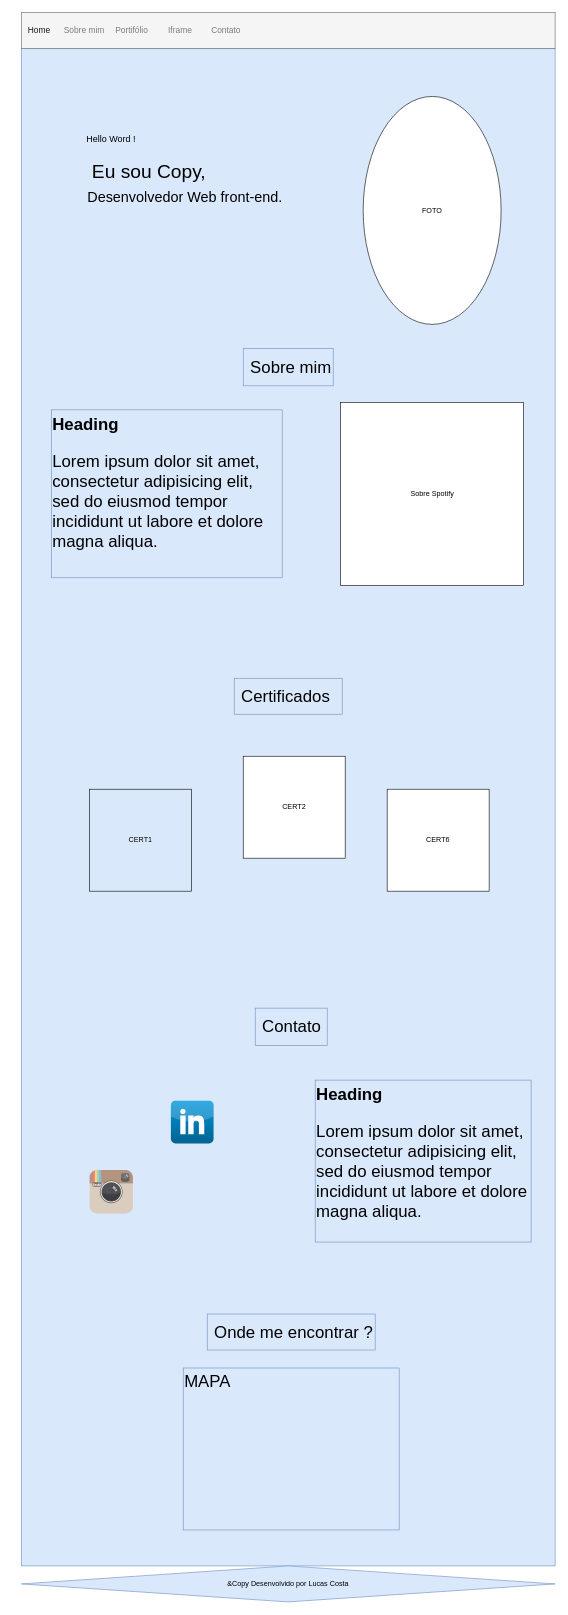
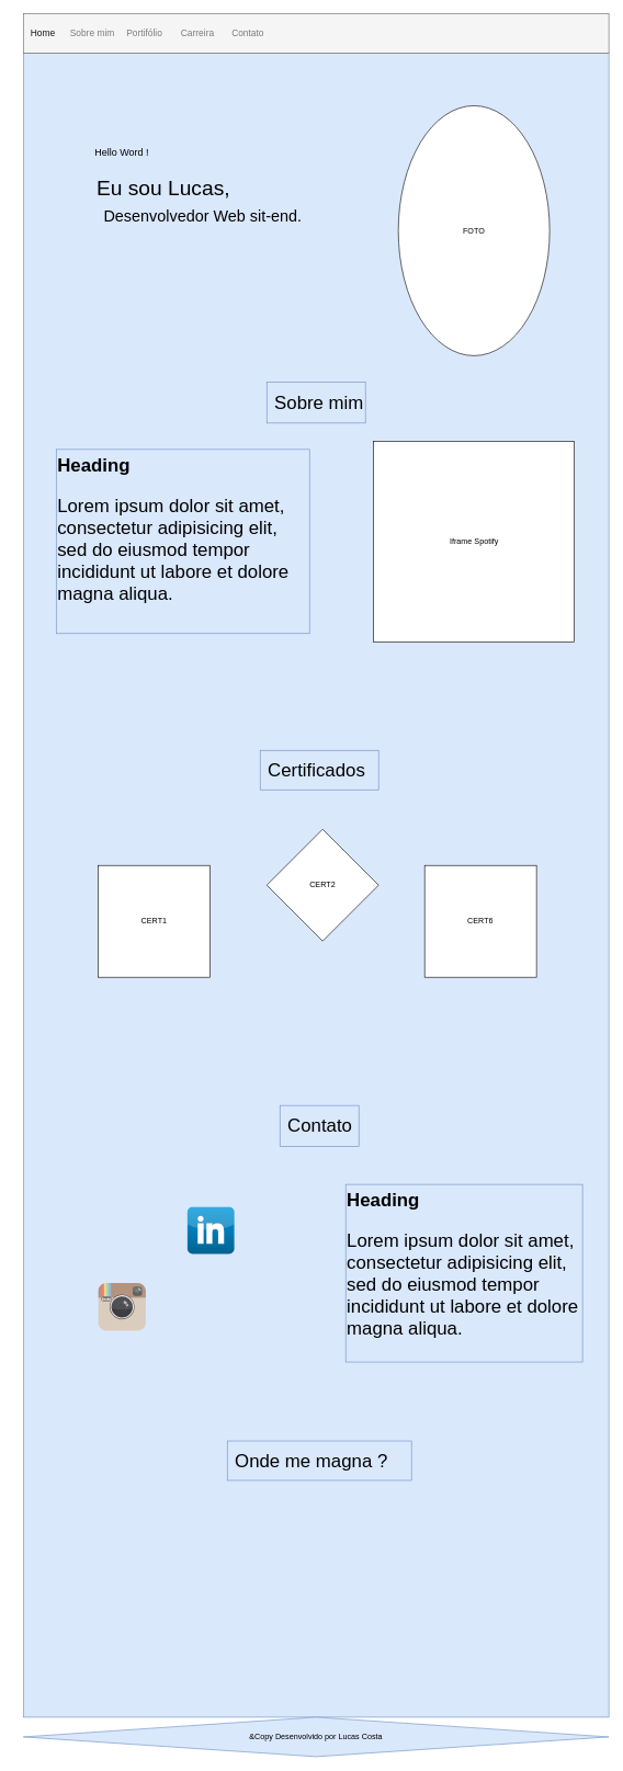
  <mxCell id="0" />
  <mxCell id="1" parent="0" />
  <mxCell id="2" value="" style="rounded=0;whiteSpace=wrap;html=1;fillColor=#dae8fc;strokeColor=#6c8ebf;movable=0;resizable=0;rotatable=0;deletable=0;editable=0;locked=1;connectable=0;" parent="1" vertex="1"><mxGeometry y="80" width="890" height="2530" as="geometry" x="35" /></mxCell>
  <mxCell id="3" value="&lt;h1 style=&quot;margin-top: 0px; font-size: 28px;&quot;&gt;Heading&lt;/h1&gt;&lt;p style=&quot;font-size: 28px;&quot;&gt;Lorem ipsum dolor sit amet, consectetur adipisicing elit, sed do eiusmod tempor incididunt ut labore et dolore magna aliqua.&lt;/p&gt;" style="text;html=1;whiteSpace=wrap;overflow=hidden;rounded=0;fontSize=28;fillColor=#dae8fc;strokeColor=#6c8ebf;" parent="1" vertex="1"><mxGeometry x="85" y="682.5" width="385" height="280" as="geometry" /></mxCell>
  <mxCell id="4" value="&lt;font style=&quot;font-size: 15px;&quot;&gt;Hello Word !&lt;/font&gt;" style="text;html=1;align=center;verticalAlign=middle;whiteSpace=wrap;rounded=0;fontSize=32;" parent="1" vertex="1"><mxGeometry x="20" y="200" width="330" height="50" as="geometry" /></mxCell>
  <mxCell id="5" value="&amp;amp;Copy Desenvolvido por Lucas Costa" style="rhombus;whiteSpace=wrap;html=1;fillColor=#dae8fc;strokeColor=#6c8ebf;" parent="1" vertex="1"><mxGeometry y="2610" width="890" height="60" as="geometry" x="35" /></mxCell>
  <mxCell id="6" value="" style="html=1;shadow=0;dashed=0;fillColor=#f5f5f5;strokeColor=#666666;fontSize=16;align=right;spacing=15;fontColor=#333333;" parent="1" vertex="1"><mxGeometry y="20" width="890" height="60" as="geometry" x="35" /></mxCell>
  <mxCell id="7" value="" style="swimlane;shape=mxgraph.bootstrap.anchor;strokeColor=none;fillColor=none;fontColor=#0085FC;fontStyle=0;childLayout=stackLayout;horizontal=0;startSize=0;horizontalStack=1;resizeParent=1;resizeParentMax=0;resizeLast=0;collapsible=0;marginBottom=0;whiteSpace=wrap;html=1;resizeWidth=0;" parent="6" vertex="1"><mxGeometry y="10" width="220" height="40" as="geometry" /></mxCell>
  <mxCell id="8" value="Home" style="text;strokeColor=none;align=center;verticalAlign=middle;spacingLeft=10;spacingRight=10;points=[[0,0.5],[1,0.5]];portConstraint=eastwest;rotatable=0;whiteSpace=wrap;html=1;fillColor=none;fontColor=#181819;fontSize=14;" parent="7" vertex="1"><mxGeometry width="60" height="40" as="geometry" /></mxCell>
  <mxCell id="9" value="Sobre mim" style="text;strokeColor=none;align=center;verticalAlign=middle;spacingLeft=10;spacingRight=10;points=[[0,0.5],[1,0.5]];portConstraint=eastwest;rotatable=0;whiteSpace=wrap;html=1;fillColor=none;fontColor=#7C7C7D;fontSize=14;" parent="7" vertex="1"><mxGeometry x="60" width="90" height="40" as="geometry" /></mxCell>
  <mxCell id="10" value="Portifólio" style="text;strokeColor=none;align=left;verticalAlign=middle;spacingLeft=5;spacingRight=10;points=[[0,0.5],[1,0.5]];portConstraint=eastwest;rotatable=0;whiteSpace=wrap;html=1;fillColor=none;fontColor=#7C7C7D;fontSize=14;" parent="7" vertex="1"><mxGeometry x="150" width="70" height="40" as="geometry" /></mxCell>
  <mxCell id="11" value="" style="swimlane;shape=mxgraph.bootstrap.anchor;strokeColor=none;fillColor=none;fontColor=#0085FC;fontStyle=0;childLayout=stackLayout;horizontal=0;startSize=0;horizontalStack=1;resizeParent=1;resizeParentMax=0;resizeLast=0;collapsible=0;marginBottom=0;whiteSpace=wrap;html=1;resizeWidth=0;" parent="6" vertex="1"><mxGeometry x="220" y="10" width="160" height="40" as="geometry" /></mxCell>
- <mxCell id="12" value="Iframe" style="text;strokeColor=none;align=center;verticalAlign=middle;spacingLeft=10;spacingRight=10;points=[[0,0.5],[1,0.5]];portConstraint=eastwest;rotatable=0;whiteSpace=wrap;html=1;fillColor=none;fontColor=#7C7C7D;fontSize=14;" parent="11" vertex="1"><mxGeometry width="90" height="40" as="geometry" /></mxCell>
+ <mxCell id="12" value="Carreira" style="text;strokeColor=none;align=center;verticalAlign=middle;spacingLeft=10;spacingRight=10;points=[[0,0.5],[1,0.5]];portConstraint=eastwest;rotatable=0;whiteSpace=wrap;html=1;fillColor=none;fontColor=#7C7C7D;fontSize=14;" parent="11" vertex="1"><mxGeometry width="90" height="40" as="geometry" /></mxCell>
  <mxCell id="13" value="Contato" style="text;strokeColor=none;align=left;verticalAlign=middle;spacingLeft=5;spacingRight=10;points=[[0,0.5],[1,0.5]];portConstraint=eastwest;rotatable=0;whiteSpace=wrap;html=1;fillColor=none;fontColor=#7C7C7D;fontSize=14;" parent="11" vertex="1"><mxGeometry x="90" width="70" height="40" as="geometry" /></mxCell>
  <mxCell id="14" value="&lt;font style=&quot;font-size: 28px;&quot;&gt;Sobre mim&lt;/font&gt;" style="strokeColor=#6c8ebf;fillColor=#dae8fc;strokeWidth=1;html=1;shadow=0;dashed=0;shape=mxgraph.android.rrect;rSize=0;align=left;spacingLeft=10;fontSize=8;movable=1;resizable=1;rotatable=1;deletable=1;editable=1;locked=0;connectable=1;" parent="1" vertex="1"><mxGeometry x="405" y="580" width="150" height="62.5" as="geometry" /></mxCell>
- <mxCell id="15" value="&lt;span style=&quot;font-size: 28px;&quot;&gt;Certificados&lt;/span&gt;" style="strokeColor=#6c8ebf;fillColor=#dae8fc;strokeWidth=1;html=1;shadow=0;dashed=0;shape=mxgraph.android.rrect;rSize=0;align=left;spacingLeft=10;fontSize=8;movable=1;resizable=1;rotatable=1;deletable=1;editable=1;locked=0;connectable=1;" parent="1" vertex="1"><mxGeometry x="390" y="1130" width="180" height="60" as="geometry" /></mxCell>
+ <mxCell id="15" value="&lt;span style=&quot;font-size: 28px;&quot;&gt;Certificados&lt;/span&gt;" style="strokeColor=#6c8ebf;fillColor=#dae8fc;strokeWidth=1;html=1;shadow=0;dashed=0;shape=mxgraph.android.rrect;rSize=0;align=left;spacingLeft=10;fontSize=8;movable=1;resizable=1;rotatable=1;deletable=1;editable=1;locked=0;connectable=1;" parent="1" vertex="1"><mxGeometry x="395" y="1140" width="180" height="60" as="geometry" /></mxCell>
  <mxCell id="16" value="&lt;font style=&quot;font-size: 28px;&quot;&gt;Contato&lt;/font&gt;" style="strokeColor=#6c8ebf;fillColor=#dae8fc;strokeWidth=1;html=1;shadow=0;dashed=0;shape=mxgraph.android.rrect;rSize=0;align=left;spacingLeft=10;fontSize=8;movable=1;resizable=1;rotatable=1;deletable=1;editable=1;locked=0;connectable=1;" parent="1" vertex="1"><mxGeometry x="425" y="1680" width="120" height="62.5" as="geometry" /></mxCell>
  <mxCell id="17" value="&lt;h1 style=&quot;margin-top: 0px; font-size: 28px;&quot;&gt;Heading&lt;/h1&gt;&lt;p style=&quot;font-size: 28px;&quot;&gt;Lorem ipsum dolor sit amet, consectetur adipisicing elit, sed do eiusmod tempor incididunt ut labore et dolore magna aliqua.&lt;/p&gt;" style="text;html=1;whiteSpace=wrap;overflow=hidden;rounded=0;fontSize=28;fillColor=#dae8fc;strokeColor=#6c8ebf;" parent="1" vertex="1"><mxGeometry x="525" y="1800" width="360" height="270" as="geometry" /></mxCell>
- <mxCell id="18" value="Eu sou Copy," style="text;html=1;align=center;verticalAlign=middle;whiteSpace=wrap;rounded=0;fontSize=32;" parent="1" vertex="1"><mxGeometry x="67.5" y="260" width="360" height="50" as="geometry" /></mxCell>
- <mxCell id="19" value="&lt;font style=&quot;font-size: 24px;&quot;&gt;Desenvolvedor Web front-end.&lt;/font&gt;" style="text;html=1;align=center;verticalAlign=middle;whiteSpace=wrap;rounded=0;fontSize=32;" parent="1" vertex="1"><mxGeometry x="127.5" y="300" width="360" height="50" as="geometry" /></mxCell>
- <mxCell id="20" value="Sobre Spotify" style="whiteSpace=wrap;html=1;aspect=fixed;" parent="1" vertex="1"><mxGeometry x="567.5" y="670" width="305" height="305" as="geometry" /></mxCell>
- <mxCell id="21" value="&lt;font style=&quot;font-size: 28px;&quot;&gt;Onde me encontrar ?&lt;/font&gt;" style="strokeColor=#6c8ebf;fillColor=#dae8fc;strokeWidth=1;html=1;shadow=0;dashed=0;shape=mxgraph.android.rrect;rSize=0;align=left;spacingLeft=10;fontSize=8;movable=1;resizable=1;rotatable=1;deletable=1;editable=1;locked=0;connectable=1;" parent="1" vertex="1"><mxGeometry x="345" y="2190" width="280" height="60" as="geometry" /></mxCell>
- <mxCell id="22" value="MAPA&lt;div&gt;&lt;br&gt;&lt;/div&gt;" style="text;html=1;whiteSpace=wrap;overflow=hidden;rounded=0;fontSize=28;fillColor=#dae8fc;strokeColor=#6c8ebf;" parent="1" vertex="1"><mxGeometry x="305" y="2280" width="360" height="270" as="geometry" /></mxCell>
- <mxCell id="23" value="CERT1" style="whiteSpace=wrap;html=1;aspect=fixed;fillColor=#dae8fc;" parent="1" vertex="1"><mxGeometry x="148.9" y="1315" width="170" height="170" as="geometry" /></mxCell>
- <mxCell id="24" value="CERT2" style="whiteSpace=wrap;html=1;aspect=fixed;" parent="1" vertex="1"><mxGeometry x="405" y="1260" width="170" height="170" as="geometry" /></mxCell>
+ <mxCell id="18" value="Eu sou Lucas," style="text;html=1;align=center;verticalAlign=middle;whiteSpace=wrap;rounded=0;fontSize=32;" parent="1" vertex="1"><mxGeometry x="67.5" y="260" width="360" height="50" as="geometry" /></mxCell>
+ <mxCell id="19" value="&lt;font style=&quot;font-size: 24px;&quot;&gt;Desenvolvedor Web sit-end.&lt;/font&gt;" style="text;html=1;align=center;verticalAlign=middle;whiteSpace=wrap;rounded=0;fontSize=32;" parent="1" vertex="1"><mxGeometry x="127.5" y="300" width="360" height="50" as="geometry" /></mxCell>
+ <mxCell id="20" value="Iframe Spotify" style="whiteSpace=wrap;html=1;aspect=fixed;" parent="1" vertex="1"><mxGeometry x="567.5" y="670" width="305" height="305" as="geometry" /></mxCell>
+ <mxCell id="21" value="&lt;font style=&quot;font-size: 28px;&quot;&gt;Onde me magna ?&lt;/font&gt;" style="strokeColor=#6c8ebf;fillColor=#dae8fc;strokeWidth=1;html=1;shadow=0;dashed=0;shape=mxgraph.android.rrect;rSize=0;align=left;spacingLeft=10;fontSize=8;movable=1;resizable=1;rotatable=1;deletable=1;editable=1;locked=0;connectable=1;" parent="1" vertex="1"><mxGeometry x="345" y="2190" width="280" height="60" as="geometry" /></mxCell>
+ <mxCell id="23" value="CERT1" style="whiteSpace=wrap;html=1;aspect=fixed;" parent="1" vertex="1"><mxGeometry x="148.9" y="1315" width="170" height="170" as="geometry" /></mxCell>
+ <mxCell id="24" value="CERT2" style="rhombus;whiteSpace=wrap;html=1;aspect=fixed;" parent="1" vertex="1"><mxGeometry x="405" y="1260" width="170" height="170" as="geometry" /></mxCell>
  <mxCell id="25" value="CERT6" style="whiteSpace=wrap;html=1;aspect=fixed;" parent="1" vertex="1"><mxGeometry x="645" y="1315" width="170" height="170" as="geometry" /></mxCell>
  <mxCell id="26" value="" style="shape=image;html=1;verticalAlign=top;verticalLabelPosition=bottom;labelBackgroundColor=#ffffff;imageAspect=0;aspect=fixed;image=https://cdn4.iconfinder.com/data/icons/ionicons/512/icon-social-github-128.png" parent="1" vertex="1"><mxGeometry x="135" y="1820" width="100" height="100" as="geometry" /></mxCell>
  <mxCell id="27" value="" style="dashed=0;outlineConnect=0;html=1;align=center;labelPosition=center;verticalLabelPosition=bottom;verticalAlign=top;shape=mxgraph.weblogos.instagram;fillColor=#6FC0E4;gradientColor=#1E305B" parent="1" vertex="1"><mxGeometry x="148.9" y="1950" width="72.2" height="72.2" as="geometry" /></mxCell>
  <mxCell id="28" value="" style="dashed=0;outlineConnect=0;html=1;align=center;labelPosition=center;verticalLabelPosition=bottom;verticalAlign=top;shape=mxgraph.webicons.linkedin;fillColor=#0095DB;gradientColor=#006391" parent="1" vertex="1"><mxGeometry x="284.4" y="1834.4" width="71.2" height="71.2" as="geometry" /></mxCell>
  <mxCell id="29" value="" style="shape=image;html=1;verticalAlign=top;verticalLabelPosition=bottom;labelBackgroundColor=#ffffff;imageAspect=0;aspect=fixed;image=https://cdn2.iconfinder.com/data/icons/social-media-2285/512/1_Whatsapp2_colored_svg-128.png" vertex="1" parent="1"><mxGeometry x="280" y="1946.1" width="80" height="80" as="geometry" /></mxCell>
  <mxCell id="30" value="FOTO" style="ellipse;whiteSpace=wrap;html=1;aspect=fixed;" vertex="1" parent="1"><mxGeometry x="605" y="160" width="230" height="380" as="geometry" /></mxCell>
